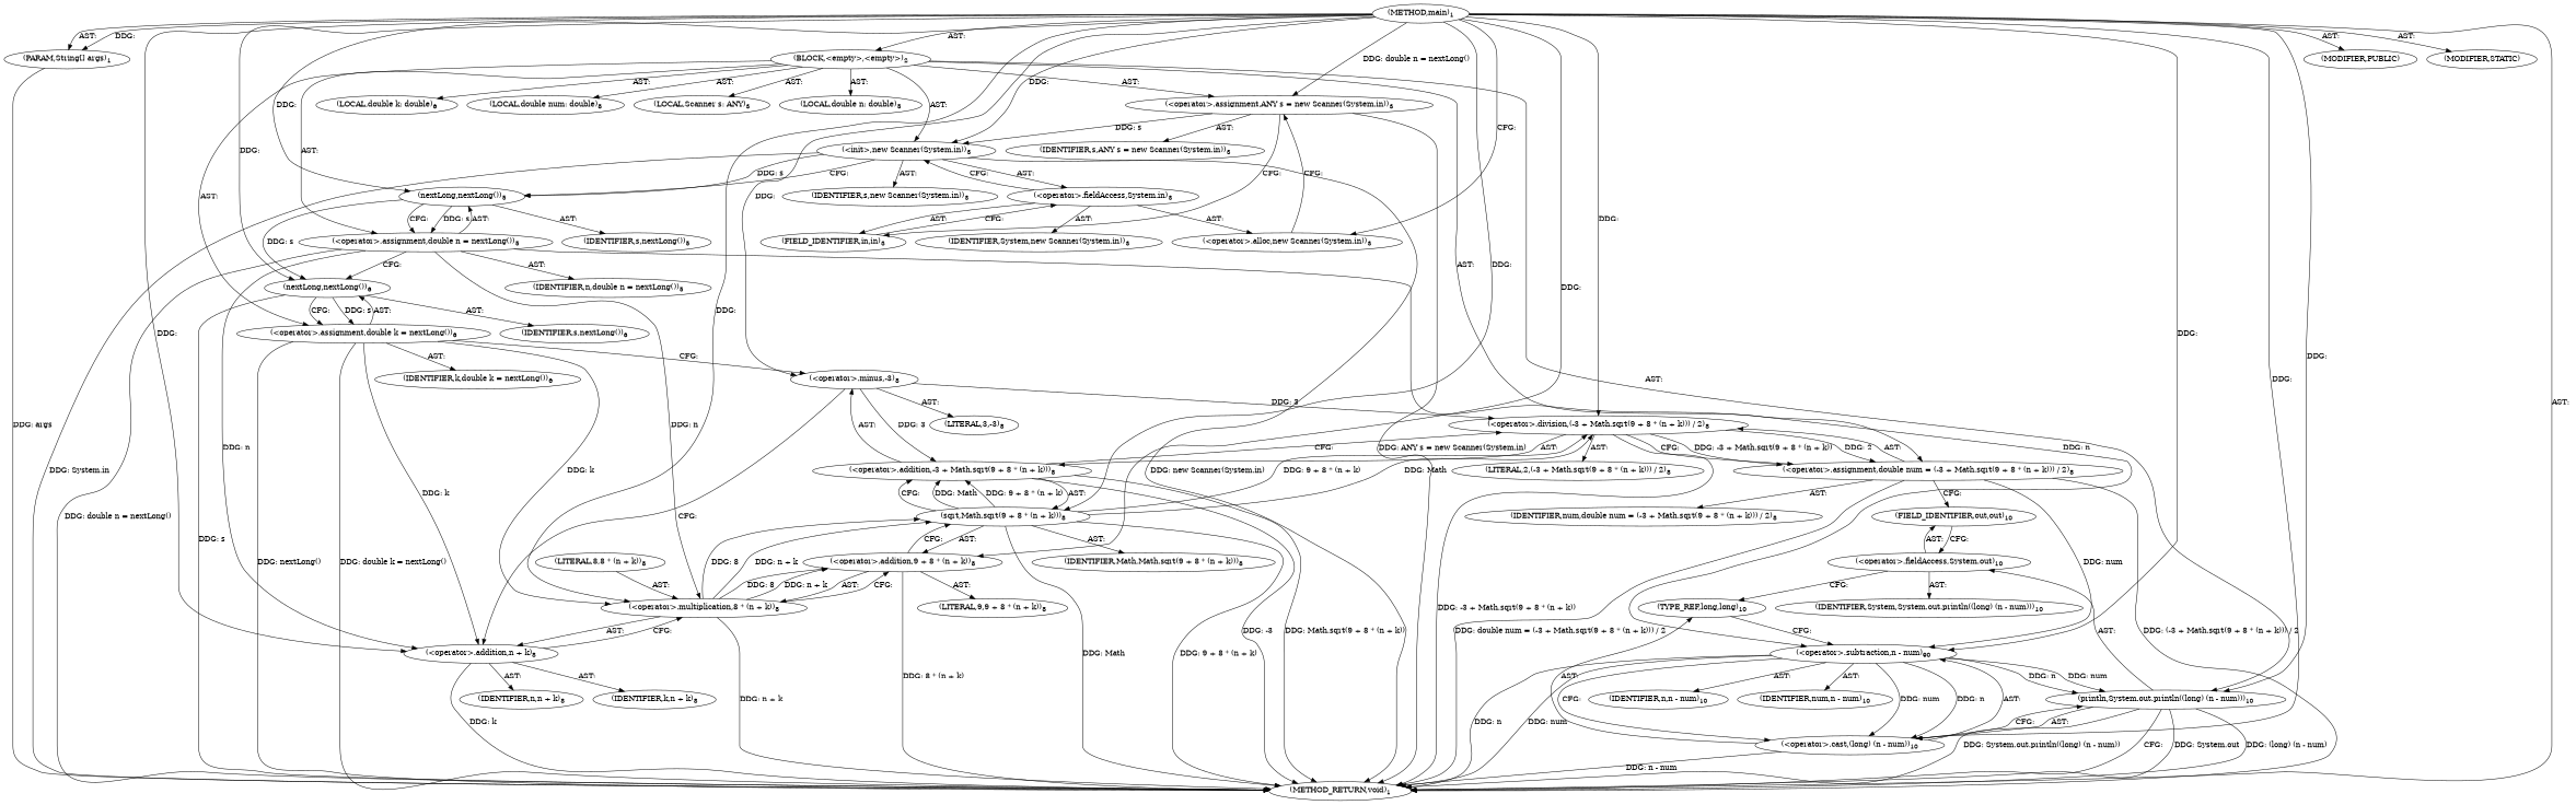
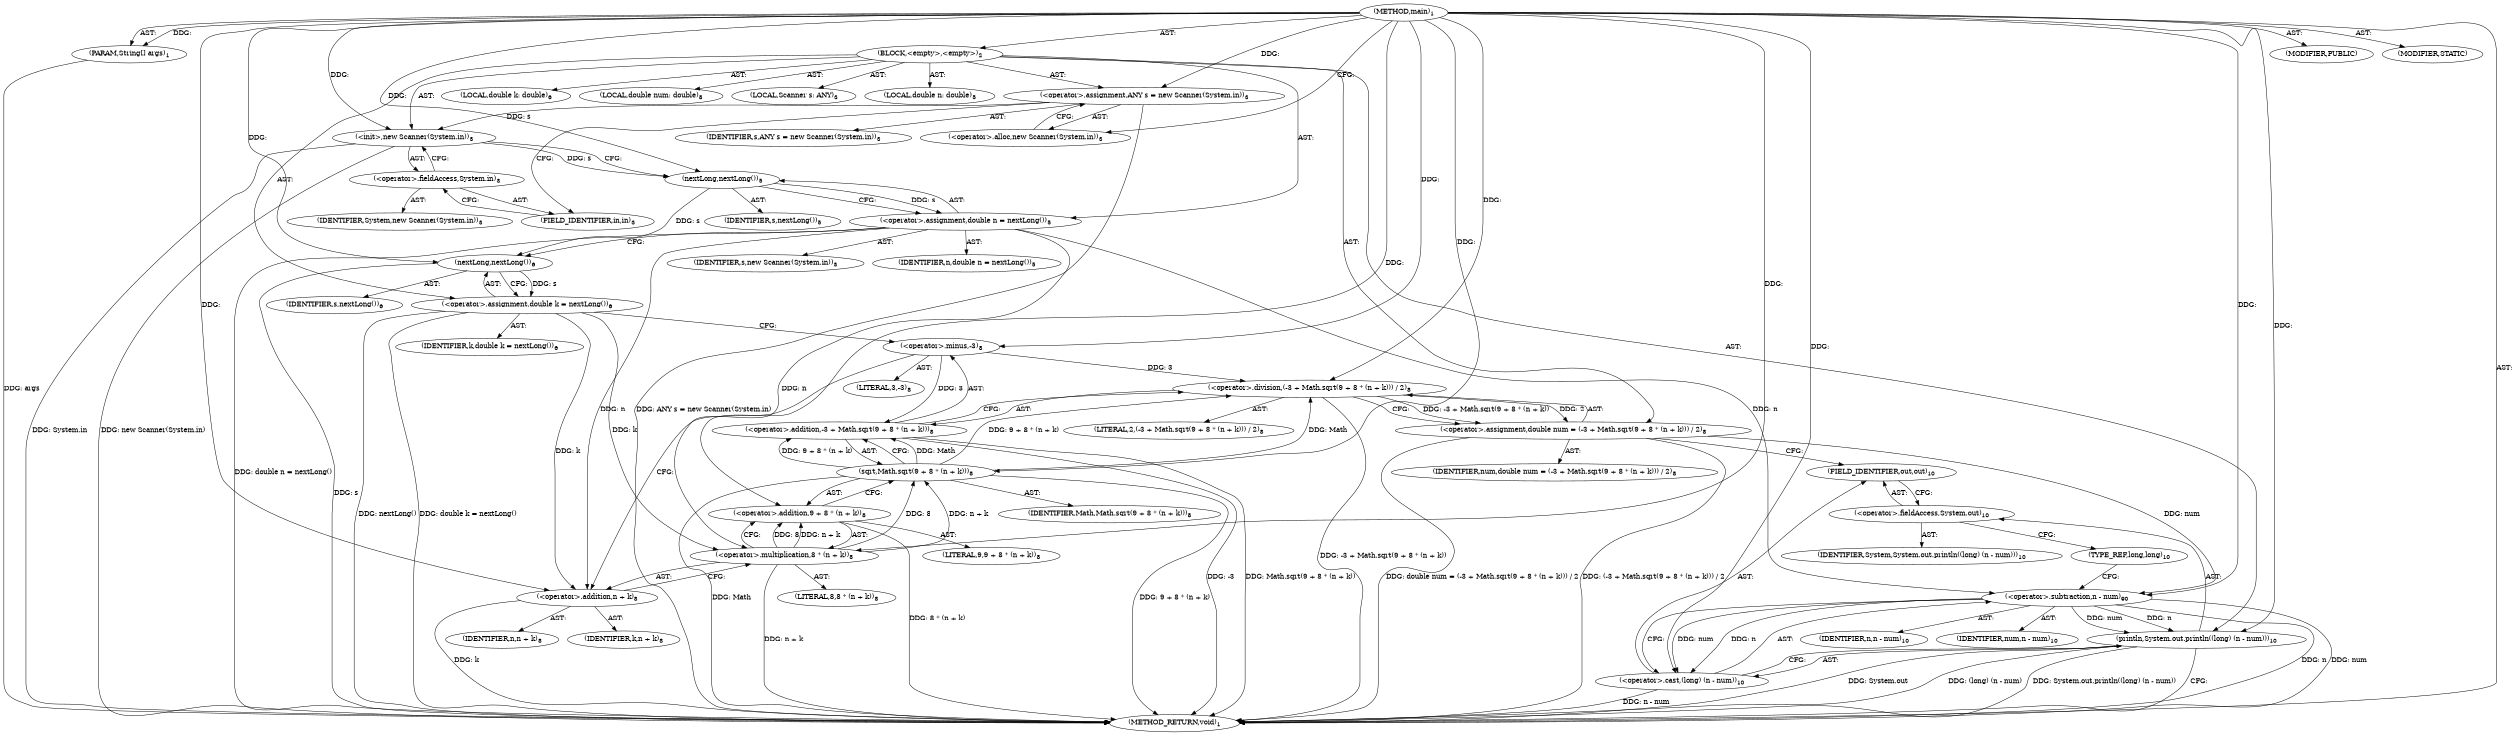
  digraph {
    n1 [label=<(METHOD,main)<SUB>1</SUB>>]
    n2 [label=<(PARAM,String[] args)<SUB>1</SUB>>]
    n3 [label=<(BLOCK,&lt;empty&gt;,&lt;empty&gt;)<SUB>2</SUB>>]
    n4 [label=<(&lt;operator&gt;.assignment,ANY s = new Scanner(System.in))<SUB>3</SUB>>]
    n5 [label=<(&lt;operator&gt;.alloc,new Scanner(System.in))<SUB>3</SUB>>]
    n6 [label=<(&lt;init&gt;,new Scanner(System.in))<SUB>3</SUB>>]
    n7 [label=<(nextLong,nextLong())<SUB>5</SUB>>]
    n8 [label=<(nextLong,nextLong())<SUB>6</SUB>>]
    n9 [label=<(&lt;operator&gt;.division,(-3 + Math.sqrt(9 + 8 * (n + k))) / 2)<SUB>8</SUB>>]
    n10 [label=<(&lt;operator&gt;.minus,-3)<SUB>8</SUB>>]
    n11 [label=<(sqrt,Math.sqrt(9 + 8 * (n + k)))<SUB>8</SUB>>]
    n12 [label=<(&lt;operator&gt;.addition,9 + 8 * (n + k))<SUB>8</SUB>>]
    n13 [label=<(&lt;operator&gt;.multiplication,8 * (n + k))<SUB>8</SUB>>]
    n14 [label=<(&lt;operator&gt;.addition,n + k)<SUB>8</SUB>>]
    n15 [label=<(println,System.out.println((long) (n - num)))<SUB>10</SUB>>]
    n16 [label=<(&lt;operator&gt;.cast,(long) (n - num))<SUB>10</SUB>>]
    n17 [label=<(&lt;operator&gt;.subtraction,n - num)<SUB>90</SUB>>]
    n18 [label=<(MODIFIER,PUBLIC)>]
    n19 [label=<(MODIFIER,STATIC)>]
    n20 [label=<(METHOD_RETURN,void)<SUB>1</SUB>>]
    n21 [label=<(LOCAL,Scanner s: ANY)<SUB>3</SUB>>]
    n22 [label=<(LOCAL,double n: double)<SUB>5</SUB>>]
    n23 [label=<(&lt;operator&gt;.assignment,double n = nextLong())<SUB>5</SUB>>]
    n24 [label=<(LOCAL,double k: double)<SUB>6</SUB>>]
    n25 [label=<(&lt;operator&gt;.assignment,double k = nextLong())<SUB>6</SUB>>]
    n26 [label=<(LOCAL,double num: double)<SUB>8</SUB>>]
    n27 [label=<(&lt;operator&gt;.assignment,double num = (-3 + Math.sqrt(9 + 8 * (n + k))) / 2)<SUB>8</SUB>>]
    n28 [label=<(IDENTIFIER,s,ANY s = new Scanner(System.in))<SUB>3</SUB>>]
    n29 [label=<(FIELD_IDENTIFIER,in,in)<SUB>3</SUB>>]
    n30 [label=<(IDENTIFIER,s,new Scanner(System.in))<SUB>3</SUB>>]
    n31 [label=<(&lt;operator&gt;.fieldAccess,System.in)<SUB>3</SUB>>]
    n32 [label=<(IDENTIFIER,s,nextLong())<SUB>5</SUB>>]
    n33 [label=<(IDENTIFIER,s,nextLong())<SUB>6</SUB>>]
    n34 [label=<(&lt;operator&gt;.addition,-3 + Math.sqrt(9 + 8 * (n + k)))<SUB>8</SUB>>]
    n35 [label=<(LITERAL,2,(-3 + Math.sqrt(9 + 8 * (n + k))) / 2)<SUB>8</SUB>>]
    n36 [label=<(LITERAL,3,-3)<SUB>8</SUB>>]
    n37 [label=<(IDENTIFIER,Math,Math.sqrt(9 + 8 * (n + k)))<SUB>8</SUB>>]
    n38 [label=<(LITERAL,9,9 + 8 * (n + k))<SUB>8</SUB>>]
    n39 [label=<(LITERAL,8,8 * (n + k))<SUB>8</SUB>>]
    n40 [label=<(IDENTIFIER,n,n + k)<SUB>8</SUB>>]
    n41 [label=<(IDENTIFIER,k,n + k)<SUB>8</SUB>>]
    n42 [label=<(&lt;operator&gt;.fieldAccess,System.out)<SUB>10</SUB>>]
    n43 [label=<(TYPE_REF,long,long)<SUB>10</SUB>>]
    n44 [label=<(IDENTIFIER,n,n - num)<SUB>10</SUB>>]
    n45 [label=<(IDENTIFIER,num,n - num)<SUB>10</SUB>>]
    n46 [label=<(IDENTIFIER,n,double n = nextLong())<SUB>5</SUB>>]
    n47 [label=<(IDENTIFIER,k,double k = nextLong())<SUB>6</SUB>>]
    n48 [label=<(IDENTIFIER,num,double num = (-3 + Math.sqrt(9 + 8 * (n + k))) / 2)<SUB>8</SUB>>]
    n49 [label=<(FIELD_IDENTIFIER,out,out)<SUB>10</SUB>>]
    n50 [label=<(IDENTIFIER,System,new Scanner(System.in))<SUB>3</SUB>>]
    n51 [label=<(IDENTIFIER,System,System.out.println((long) (n - num)))<SUB>10</SUB>>]
    n1 -> n2 [label="AST: "]
    n1 -> n2 [label="DDG: "]
    n1 -> n3 [label="AST: "]
-   n1 -> n4 [label="DDG: double n = nextLong()"]
+   n1 -> n4 [label="DDG: "]
    n1 -> n5 [label="CFG: "]
    n1 -> n6 [label="DDG: "]
    n1 -> n7 [label="DDG: "]
    n1 -> n8 [label="DDG: "]
    n1 -> n9 [label="DDG: "]
    n1 -> n10 [label="DDG: "]
    n1 -> n11 [label="DDG: "]
    n1 -> n12 [label="DDG: "]
    n1 -> n13 [label="DDG: "]
    n1 -> n14 [label="DDG: "]
    n1 -> n15 [label="DDG: "]
    n1 -> n16 [label="DDG: "]
    n1 -> n17 [label="DDG: "]
    n1 -> n18 [label="AST: "]
    n1 -> n19 [label="AST: "]
    n1 -> n20 [label="AST: "]
    n2 -> n20 [label="DDG: args"]
    n3 -> n4 [label="AST: "]
    n3 -> n6 [label="AST: "]
    n3 -> n15 [label="AST: "]
    n3 -> n21 [label="AST: "]
    n3 -> n22 [label="AST: "]
    n3 -> n23 [label="AST: "]
    n3 -> n24 [label="AST: "]
    n3 -> n25 [label="AST: "]
    n3 -> n26 [label="AST: "]
    n3 -> n27 [label="AST: "]
-   n31 -> n5 [label="AST: "]
+   n4 -> n5 [label="AST: "]
    n4 -> n6 [label="DDG: s"]
    n4 -> n20 [label="DDG: ANY s = new Scanner(System.in)"]
    n4 -> n28 [label="AST: "]
    n4 -> n29 [label="CFG: "]
    n5 -> n4 [label="CFG: "]
    n6 -> n7 [label="CFG: "]
    n6 -> n7 [label="DDG: s"]
    n6 -> n20 [label="DDG: System.in"]
    n6 -> n20 [label="DDG: new Scanner(System.in)"]
-   n6 -> n30 [label="AST: "]
+   n23 -> n30 [label="AST: "]
    n6 -> n31 [label="AST: "]
    n7 -> n8 [label="DDG: s"]
    n7 -> n23 [label="CFG: "]
    n7 -> n23 [label="DDG: s"]
    n7 -> n32 [label="AST: "]
    n8 -> n20 [label="DDG: s"]
    n8 -> n25 [label="CFG: "]
    n8 -> n25 [label="DDG: s"]
    n8 -> n33 [label="AST: "]
    n9 -> n20 [label="DDG: -3 + Math.sqrt(9 + 8 * (n + k))"]
    n9 -> n27 [label="CFG: "]
    n9 -> n27 [label="DDG: -3 + Math.sqrt(9 + 8 * (n + k))"]
    n9 -> n27 [label="DDG: 2"]
    n9 -> n34 [label="AST: "]
    n9 -> n35 [label="AST: "]
    n10 -> n9 [label="DDG: 3"]
    n10 -> n14 [label="CFG: "]
    n10 -> n34 [label="DDG: 3"]
    n10 -> n36 [label="AST: "]
    n11 -> n9 [label="DDG: Math"]
    n11 -> n9 [label="DDG: 9 + 8 * (n + k)"]
    n11 -> n12 [label="AST: "]
    n11 -> n20 [label="DDG: 9 + 8 * (n + k)"]
    n11 -> n20 [label="DDG: Math"]
    n11 -> n34 [label="CFG: "]
    n11 -> n34 [label="DDG: Math"]
    n11 -> n34 [label="DDG: 9 + 8 * (n + k)"]
    n11 -> n37 [label="AST: "]
    n12 -> n11 [label="CFG: "]
    n12 -> n13 [label="AST: "]
    n12 -> n20 [label="DDG: 8 * (n + k)"]
    n12 -> n38 [label="AST: "]
    n13 -> n11 [label="DDG: 8"]
    n13 -> n11 [label="DDG: n + k"]
    n13 -> n12 [label="CFG: "]
    n13 -> n12 [label="DDG: 8"]
    n13 -> n12 [label="DDG: n + k"]
    n13 -> n14 [label="AST: "]
    n13 -> n20 [label="DDG: n + k"]
-   n39 -> n13 [label="AST: "]
+   n13 -> n39 [label="AST: "]
    n14 -> n13 [label="CFG: "]
    n14 -> n20 [label="DDG: k"]
    n14 -> n40 [label="AST: "]
    n14 -> n41 [label="AST: "]
    n15 -> n16 [label="AST: "]
    n15 -> n20 [label="CFG: "]
    n15 -> n20 [label="DDG: System.out"]
    n15 -> n20 [label="DDG: (long) (n - num)"]
    n15 -> n20 [label="DDG: System.out.println((long) (n - num))"]
    n15 -> n42 [label="AST: "]
    n16 -> n15 [label="CFG: "]
    n16 -> n17 [label="AST: "]
    n16 -> n20 [label="DDG: n - num"]
-   n16 -> n43 [label="AST: "]
+   n16 -> n49 [label="AST: "]
    n17 -> n15 [label="DDG: n"]
    n17 -> n15 [label="DDG: num"]
    n17 -> n16 [label="CFG: "]
    n17 -> n16 [label="DDG: n"]
    n17 -> n16 [label="DDG: num"]
    n17 -> n20 [label="DDG: n"]
    n17 -> n20 [label="DDG: num"]
    n17 -> n44 [label="AST: "]
    n17 -> n45 [label="AST: "]
    n23 -> n7 [label="AST: "]
    n23 -> n8 [label="CFG: "]
    n23 -> n13 [label="DDG: n"]
    n23 -> n14 [label="DDG: n"]
    n23 -> n17 [label="DDG: n"]
    n23 -> n20 [label="DDG: double n = nextLong()"]
    n23 -> n46 [label="AST: "]
    n25 -> n8 [label="AST: "]
    n25 -> n10 [label="CFG: "]
    n25 -> n13 [label="DDG: k"]
    n25 -> n14 [label="DDG: k"]
    n25 -> n20 [label="DDG: nextLong()"]
    n25 -> n20 [label="DDG: double k = nextLong()"]
    n25 -> n47 [label="AST: "]
    n27 -> n9 [label="AST: "]
    n27 -> n17 [label="DDG: num"]
    n27 -> n20 [label="DDG: (-3 + Math.sqrt(9 + 8 * (n + k))) / 2"]
    n27 -> n20 [label="DDG: double num = (-3 + Math.sqrt(9 + 8 * (n + k))) / 2"]
    n27 -> n48 [label="AST: "]
    n27 -> n49 [label="CFG: "]
    n29 -> n31 [label="CFG: "]
    n31 -> n6 [label="CFG: "]
    n31 -> n29 [label="AST: "]
    n31 -> n50 [label="AST: "]
    n34 -> n9 [label="CFG: "]
    n34 -> n10 [label="AST: "]
    n34 -> n11 [label="AST: "]
    n34 -> n20 [label="DDG: -3"]
    n34 -> n20 [label="DDG: Math.sqrt(9 + 8 * (n + k))"]
    n42 -> n43 [label="CFG: "]
    n42 -> n49 [label="AST: "]
    n42 -> n51 [label="AST: "]
    n43 -> n17 [label="CFG: "]
    n49 -> n42 [label="CFG: "]
  }
